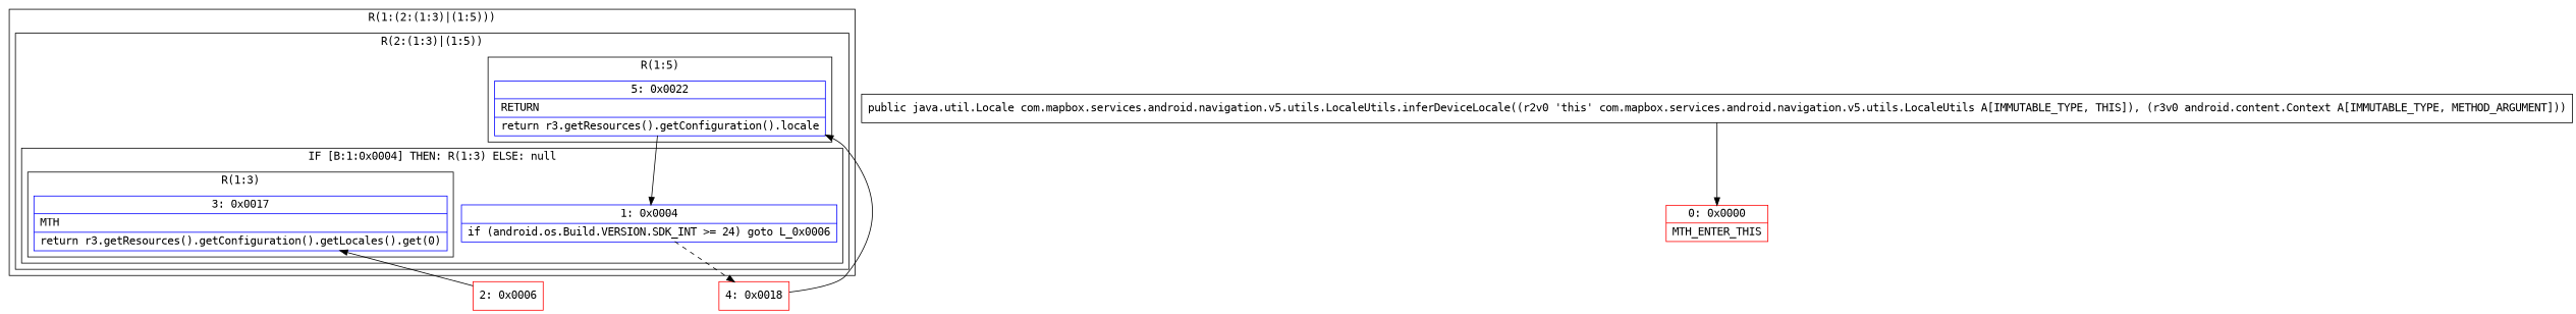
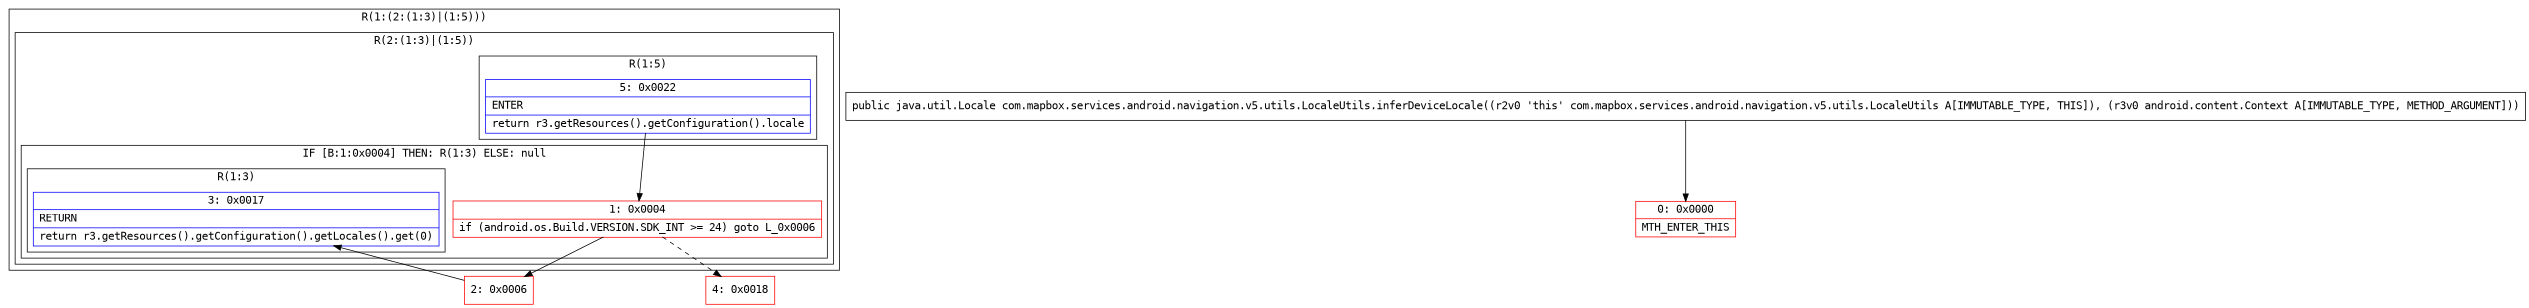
  digraph {
    fontname="DejaVu Sans Mono"
    node [color=blue fontname="DejaVu Sans Mono" shape=record]
    edge [fontname="DejaVu Sans Mono"]
-   n1 [label="{3\:\ 0x0017|MTH\l|return r3.getResources().getConfiguration().getLocales().get(0)\l}"]
-   n2 [label="{1\:\ 0x0004|if (android.os.Build.VERSION.SDK_INT \>= 24) goto L_0x0006\l}"]
-   n3 [label="{5\:\ 0x0022|RETURN\l|return r3.getResources().getConfiguration().locale\l}"]
+   n1 [label="{3\:\ 0x0017|RETURN\l|return r3.getResources().getConfiguration().getLocales().get(0)\l}"]
+   n2 [color=red label="{1\:\ 0x0004|if (android.os.Build.VERSION.SDK_INT \>= 24) goto L_0x0006\l}"]
+   n3 [label="{5\:\ 0x0022|ENTER\l|return r3.getResources().getConfiguration().locale\l}"]
    n4 [color=red label="{2\:\ 0x0006}"]
    n5 [color=red label="{4\:\ 0x0018}"]
    n6 [color=red label="{0\:\ 0x0000|MTH_ENTER_THIS\l}"]
    n7 [label="{public java.util.Locale com.mapbox.services.android.navigation.v5.utils.LocaleUtils.inferDeviceLocale((r2v0 'this' com.mapbox.services.android.navigation.v5.utils.LocaleUtils A[IMMUTABLE_TYPE, THIS]), (r3v0 android.content.Context A[IMMUTABLE_TYPE, METHOD_ARGUMENT])) }" color=""]
    subgraph cluster_1 {
      label="R(1:(2:(1:3)|(1:5)))"
      subgraph cluster_2 {
        label="R(2:(1:3)|(1:5))"
        subgraph cluster_3 {
          label="IF [B:1:0x0004] THEN: R(1:3) ELSE: null"
          n2
          subgraph cluster_4 {
            label="R(1:3)"
            n1
          }
        }
        subgraph cluster_5 {
          label="R(1:5)"
          n3
        }
      }
    }
+   n2 -> n4
    n2 -> n5 [style=dashed]
    n3 -> n2
    n4 -> n1
-   n5 -> n3
    n7 -> n6
  }
